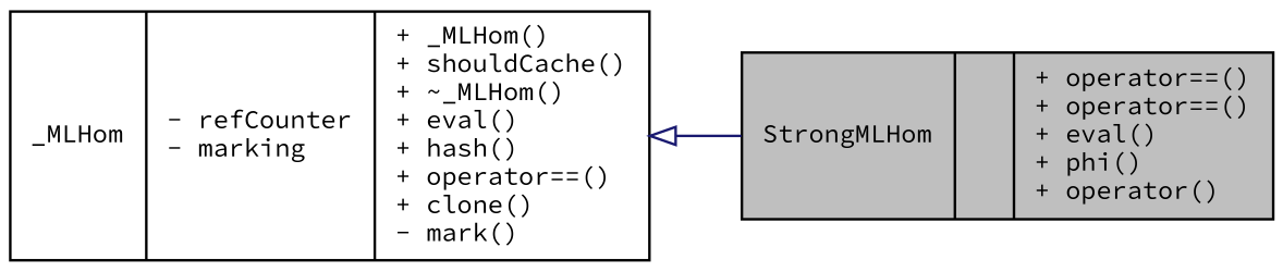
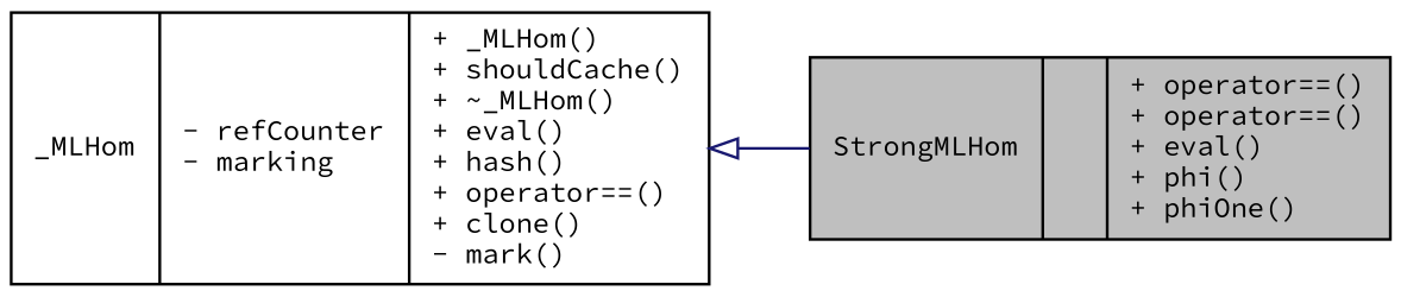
  digraph {
    rankdir=LR
    fontname="Source Code Pro"
    node [color=black fontname="Source Code Pro" fontsize=10 shape=record style=filled]
-   n1 [fillcolor=grey75 fontcolor=black height=0.2 label="{StrongMLHom\n||+ operator==()\l+ operator==()\l+ eval()\l+ phi()\l+ operator()\l}" width=0.4]
+   n1 [fillcolor=grey75 fontcolor=black height=0.2 label="{StrongMLHom\n||+ operator==()\l+ operator==()\l+ eval()\l+ phi()\l+ phiOne()\l}" width=0.4]
    n2 [fillcolor=white height=0.2 label="{_MLHom\n|- refCounter\l- marking\l|+ _MLHom()\l+ shouldCache()\l+ ~_MLHom()\l+ eval()\l+ hash()\l+ operator==()\l+ clone()\l- mark()\l}" width=0.4]
    n2 -> n1 [arrowtail=onormal color=midnightblue dir=back fontname="Source Code Pro" fontsize=10 labelfontname=FreeSans labelfontsize=10 style=solid]
  }
